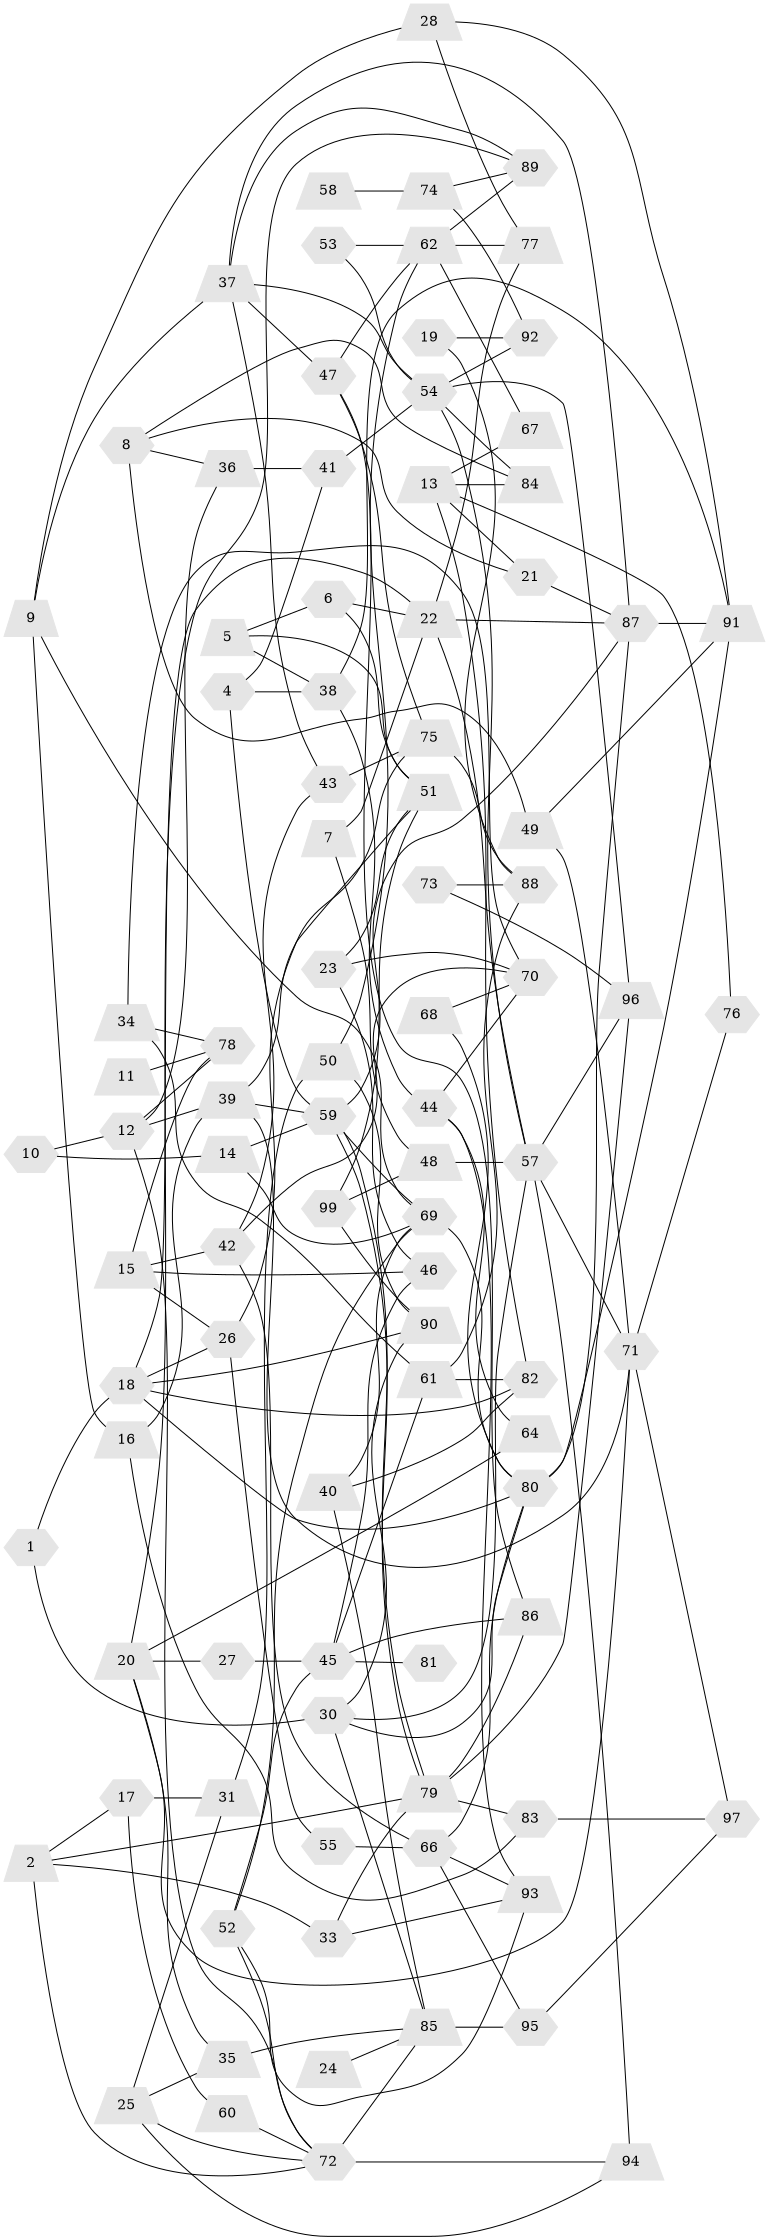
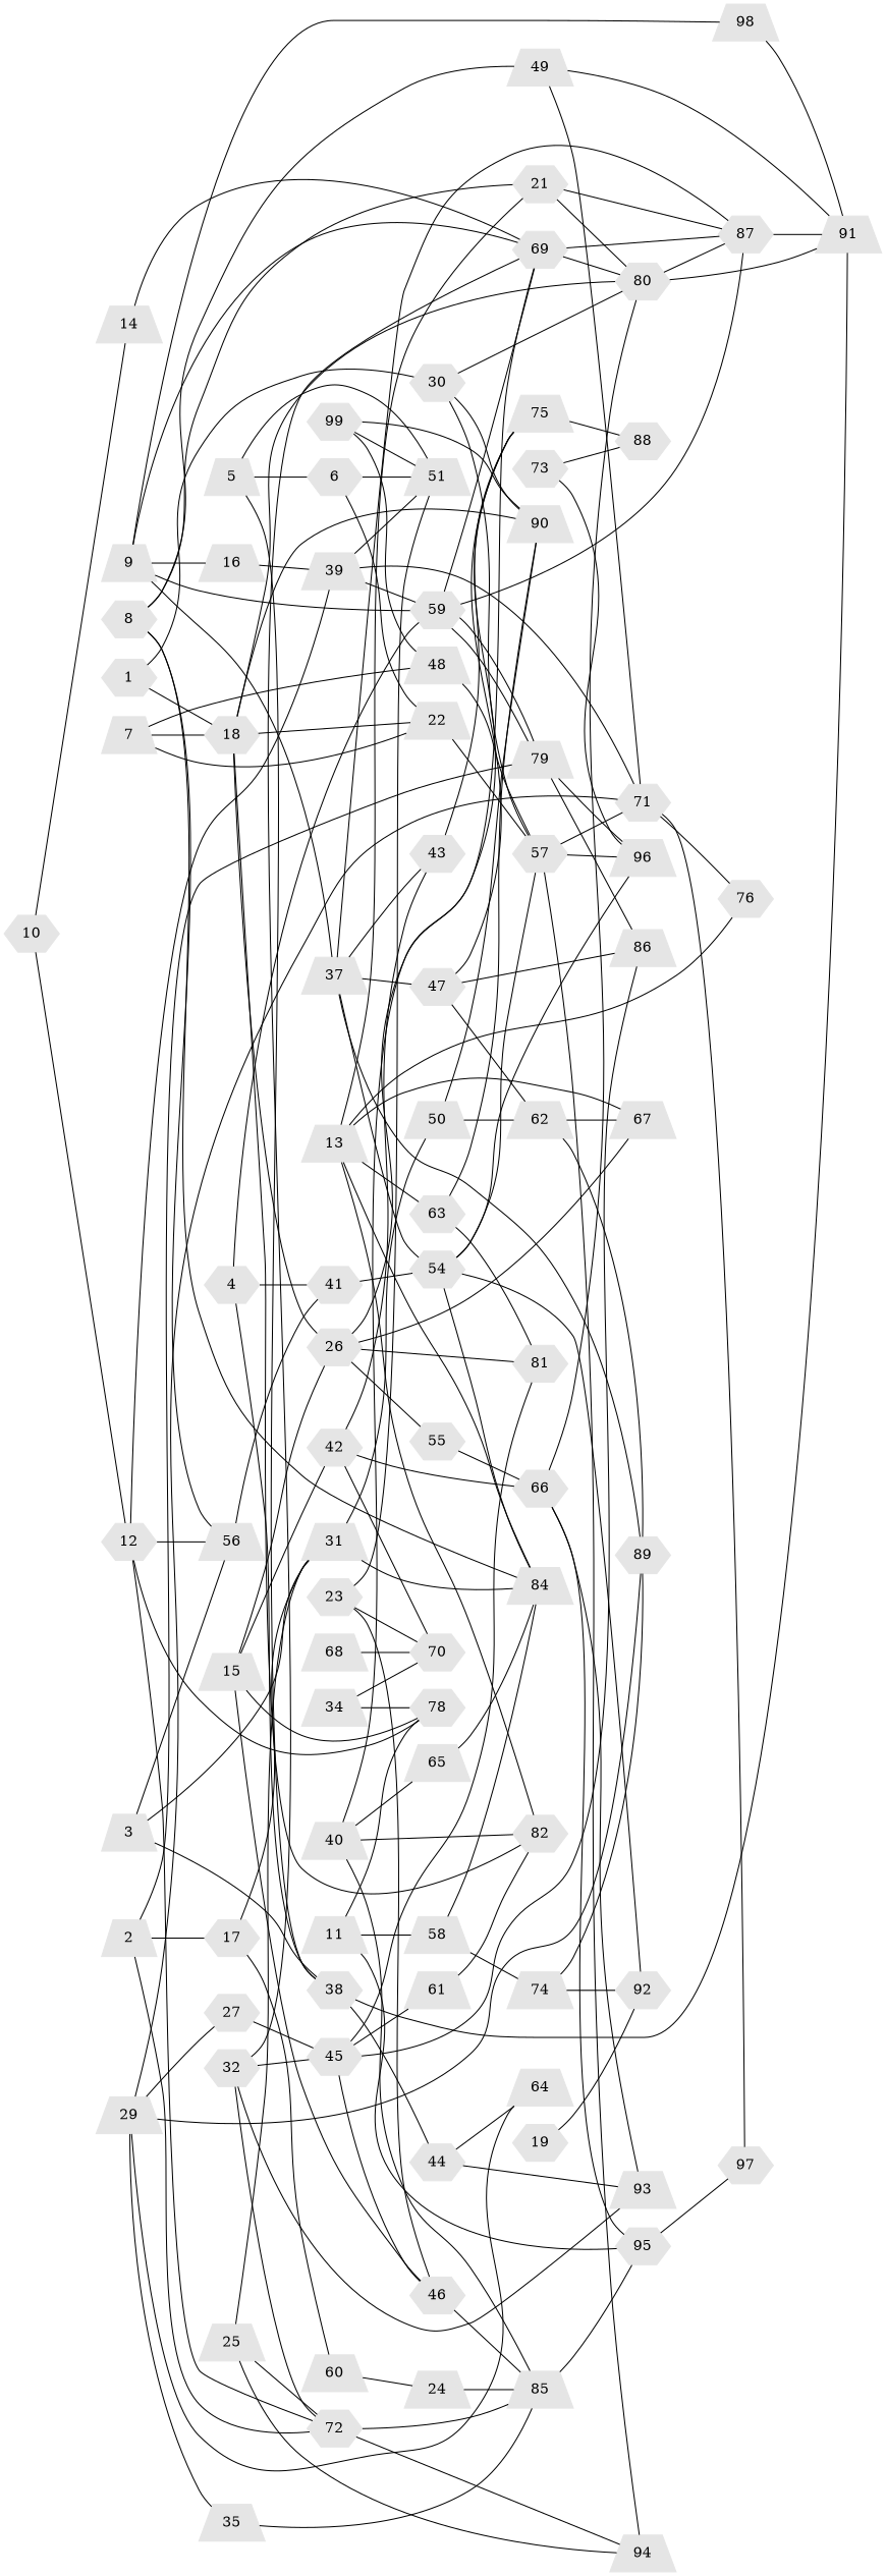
  graph {
    rankdir=LR
    node [color=gray90 shape=hexagon style=filled]
    1
    18
    30
    22 [shape=trapezium]
    82
    26
    80
    90 [shape=trapezium]
    57
    2 [shape=trapezium]
    17
-   33
    72
    79 [shape=trapezium]
    31 [shape=trapezium]
    60 [shape=trapezium]
    93 [shape=trapezium]
    85 [shape=trapezium]
    94 [shape=trapezium]
-   83
    86 [shape=trapezium]
    96 [shape=trapezium]
-   36 [shape=trapezium]
+   3 [shape=trapezium]
+   36 [shape=trapezium label=56]
    38
    84 [shape=trapezium]
    50 [shape=trapezium]
    41
    91 [shape=trapezium]
    44
    4
    59
    54
    69
    87
    5 [shape=trapezium]
    6
    51 [shape=trapezium]
-   77 [shape=trapezium]
    7 [shape=trapezium]
    48 [shape=trapezium]
    8
    21
    49 [shape=trapezium]
    71
    9 [shape=trapezium]
    16 [shape=trapezium]
-   28 [shape=trapezium]
+   28 [shape=trapezium label=98]
    37 [shape=trapezium]
    39 [shape=trapezium]
    89
    43
    47
    10
    12
    14 [shape=trapezium]
    78
    11 [shape=trapezium]
    58 [shape=trapezium]
    95
    74 [shape=trapezium]
    97
    13 [shape=trapezium]
+   63
    76
    67 [shape=trapezium]
    81
    15 [shape=trapezium]
    42
    46
    55
    75 [shape=trapezium]
    70
    66
    19
    88
    92
-   20 [shape=trapezium]
+   20 [shape=trapezium label=29]
    27
    35 [shape=trapezium]
    64 [shape=trapezium]
    45
    23
    24 [shape=trapezium]
    25 [shape=trapezium]
    61 [shape=trapezium]
    n87 [label=99]
    62 [shape=trapezium]
-   32 [label=52]
+   32
    34 [shape=trapezium]
    40 [shape=trapezium]
-   53
+   65 [shape=trapezium]
    68 [shape=trapezium]
    73
    1 -- 18
    1 -- 30
    18 -- 22
    18 -- 82
    18 -- 26
    18 -- 80
    18 -- 90
    30 -- 80
    30 -- 90
    30 -- 57
    22 -- 57
-   22 -- 87
-   22 -- 77
+   69 -- 87
+   26 -- 67
+   26 -- 81
    26 -- 55
    26 -- 75
    80 -- 91
    80 -- 87
    57 -- 94
    57 -- 96
    57 -- 71
    2 -- 17
-   2 -- 33
    2 -- 72
    2 -- 79
    17 -- 31
    17 -- 60
-   33 -- 79
-   33 -- 93
    72 -- 85
    72 -- 94
-   79 -- 83
    79 -- 86
    79 -- 96
+   31 -- 84
    31 -- 50
-   60 -- 72
+   60 -- 24
    85 -- 95
-   83 -- 97
+   3 -- 31
+   3 -- 36
+   3 -- 38
    36 -- 41
    38 -- 91
    38 -- 44
    50 -- 90
    50 -- 62
    41 -- 54
    44 -- 93
-   44 -- 70
    44 -- 64
    4 -- 38
    4 -- 41
    4 -- 59
    59 -- 79
    59 -- 79
    59 -- 69
    59 -- 87
    54 -- 57
    54 -- 96
    54 -- 84
    54 -- 92
    69 -- 80
    87 -- 91
    5 -- 38
    5 -- 6
    5 -- 51
    6 -- 22
    6 -- 51
+   7 -- 18
    7 -- 22
    7 -- 48
    48 -- 57
    8 -- 36
    8 -- 84
    8 -- 21
    8 -- 49
    21 -- 87
    49 -- 91
    49 -- 71
    71 -- 97
    71 -- 76
    9 -- 69
    9 -- 16
    9 -- 28
    9 -- 37
-   16 -- 83
    16 -- 39
    28 -- 91
-   28 -- 77
    37 -- 54
    37 -- 87
    37 -- 89
    37 -- 43
    37 -- 47
    39 -- 59
    39 -- 51
    39 -- 71
    43 -- 75
    47 -- 86
    47 -- 75
    47 -- 62
    10 -- 12
    10 -- 14
    12 -- 72
    12 -- 36
    12 -- 39
    12 -- 78
-   14 -- 59
+   9 -- 59
    14 -- 69
    11 -- 78
+   11 -- 58
+   11 -- 95
+   58 -- 84
    58 -- 74
    95 -- 97
    74 -- 89
    74 -- 92
    13 -- 82
    13 -- 84
    13 -- 21
+   13 -- 63
    13 -- 76
    13 -- 67
+   63 -- 90
+   63 -- 81
    15 -- 26
    15 -- 78
    15 -- 42
    15 -- 46
    42 -- 43
    42 -- 70
    42 -- 66
-   30 -- 85
+   46 -- 85
    55 -- 66
    75 -- 88
    66 -- 80
    66 -- 93
    66 -- 95
-   19 -- 88
    19 -- 92
    20 -- 71
    20 -- 89
    20 -- 27
    20 -- 35
    20 -- 64
    27 -- 45
    35 -- 85
    45 -- 86
    45 -- 81
    45 -- 46
    45 -- 61
    23 -- 51
    23 -- 46
    23 -- 70
    24 -- 85
    25 -- 72
    25 -- 31
    25 -- 94
-   25 -- 35
    61 -- 82
-   61 -- 88
    n87 -- 90
    n87 -- 51
    n87 -- 48
-   62 -- 77
    62 -- 89
    62 -- 67
    32 -- 72
    32 -- 93
    32 -- 69
    32 -- 45
    34 -- 78
    34 -- 70
-   34 -- 61
    40 -- 82
    40 -- 85
    40 -- 69
-   53 -- 54
-   53 -- 62
-   68 -- 80
+   40 -- 65
+   65 -- 84
+   21 -- 80
    68 -- 70
    73 -- 96
    73 -- 88
  }
